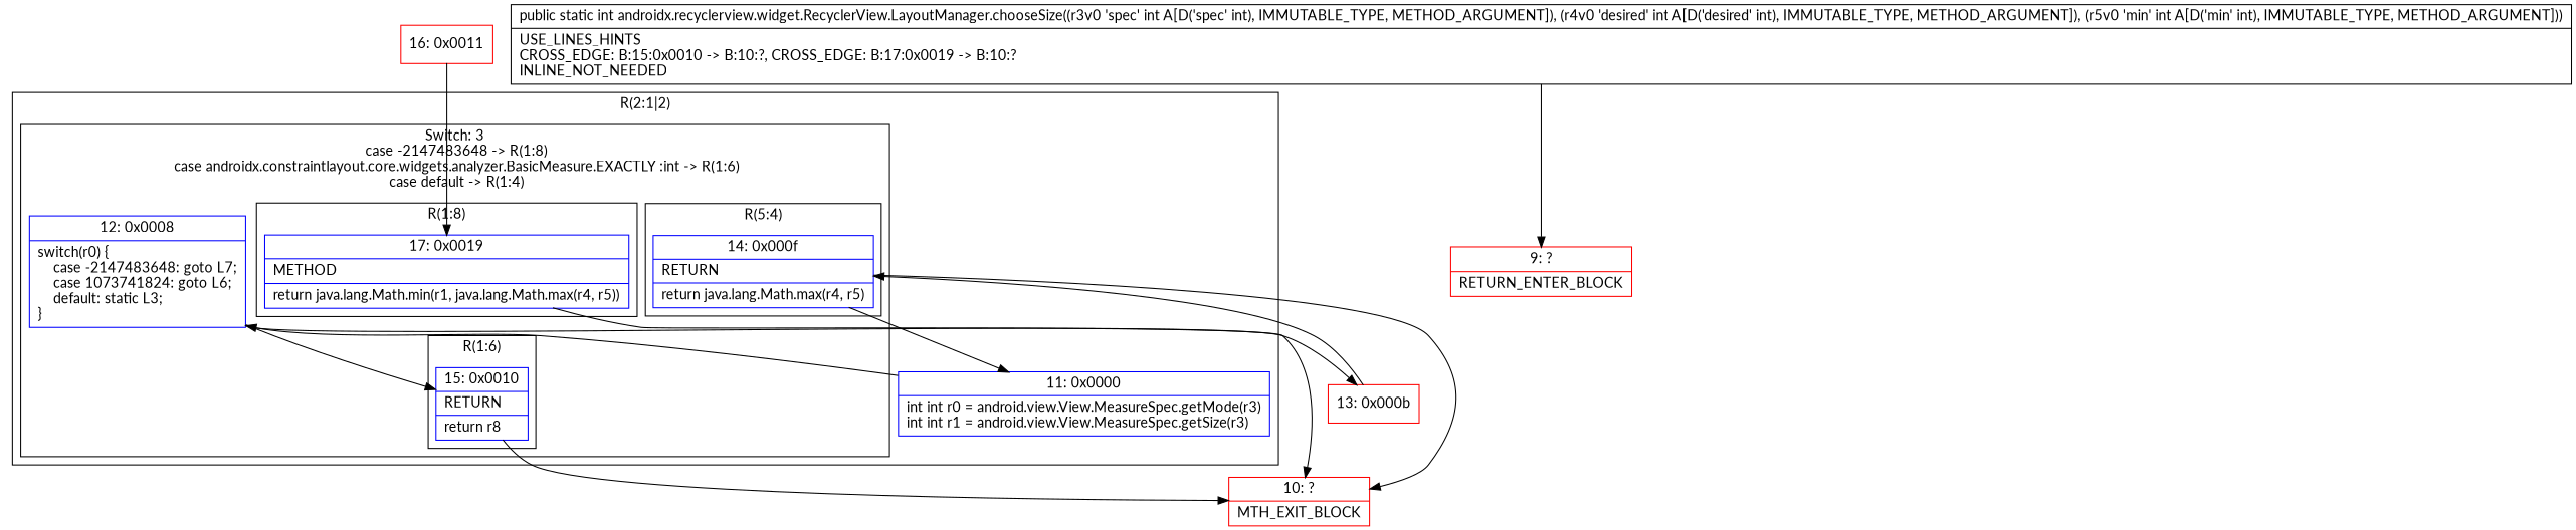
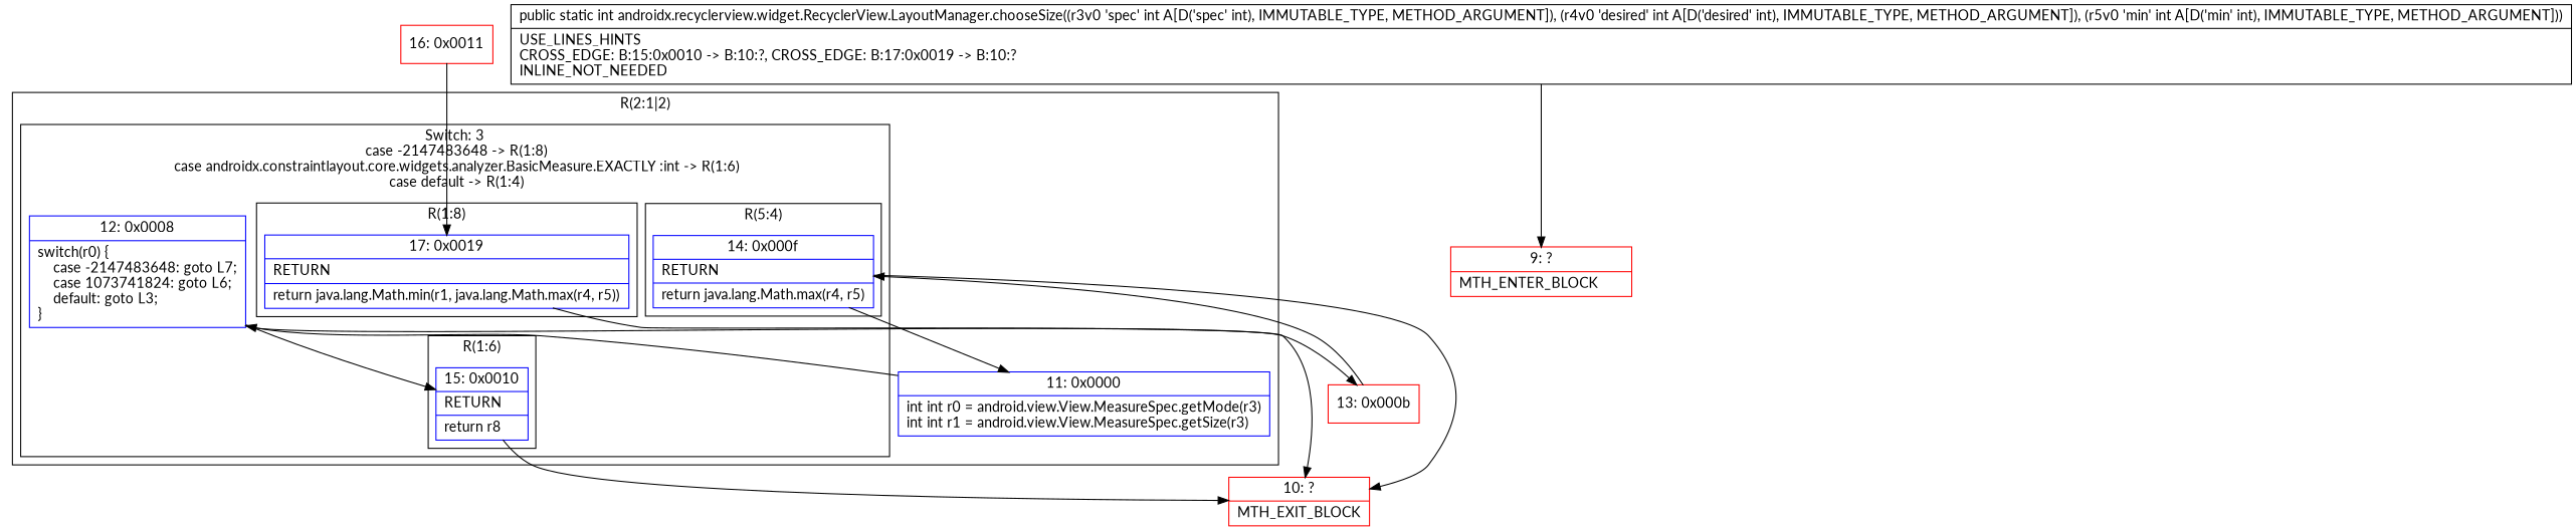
  digraph {
    fontname=Lato
    node [color=blue fontname=Lato shape=record]
    edge [fontname=Lato]
-   n1 [label="{17\:\ 0x0019|METHOD\l|return java.lang.Math.min(r1, java.lang.Math.max(r4, r5))\l}"]
+   n1 [label="{17\:\ 0x0019|RETURN\l|return java.lang.Math.min(r1, java.lang.Math.max(r4, r5))\l}"]
    n2 [label="{15\:\ 0x0010|RETURN\l|return r8\l}"]
    n3 [label="{14\:\ 0x000f|RETURN\l|return java.lang.Math.max(r4, r5)\l}"]
-   n4 [label="{12\:\ 0x0008|switch(r0) \{\l    case \-2147483648: goto L7;\l    case 1073741824: goto L6;\l    default: static L3;\l\}\l}"]
+   n4 [label="{12\:\ 0x0008|switch(r0) \{\l    case \-2147483648: goto L7;\l    case 1073741824: goto L6;\l    default: goto L3;\l\}\l}"]
    n5 [label="{11\:\ 0x0000|int int r0 = android.view.View.MeasureSpec.getMode(r3)\lint int r1 = android.view.View.MeasureSpec.getSize(r3)\l}"]
    n6 [color=red label="{10\:\ ?|MTH_EXIT_BLOCK\l}"]
    n7 [color=red label="{13\:\ 0x000b}"]
    n8 [color=red label="{16\:\ 0x0011}"]
-   n9 [color=red label="{9\:\ ?|RETURN_ENTER_BLOCK\l}"]
+   n9 [color=red label="{9\:\ ?|MTH_ENTER_BLOCK\l}"]
    n10 [label="{public static int androidx.recyclerview.widget.RecyclerView.LayoutManager.chooseSize((r3v0 'spec' int A[D('spec' int), IMMUTABLE_TYPE, METHOD_ARGUMENT]), (r4v0 'desired' int A[D('desired' int), IMMUTABLE_TYPE, METHOD_ARGUMENT]), (r5v0 'min' int A[D('min' int), IMMUTABLE_TYPE, METHOD_ARGUMENT]))  | USE_LINES_HINTS\lCROSS_EDGE: B:15:0x0010 \-\> B:10:?, CROSS_EDGE: B:17:0x0019 \-\> B:10:?\lINLINE_NOT_NEEDED\l}" color=""]
    subgraph cluster_1 {
      label="R(2:1|2)"
      n5
      subgraph cluster_2 {
        label="Switch: 3\n case -2147483648 -> R(1:8)\n case androidx.constraintlayout.core.widgets.analyzer.BasicMeasure.EXACTLY :int -> R(1:6)\n case default -> R(1:4)"
        n4
        subgraph cluster_3 {
          label="R(1:8)"
          n1
        }
        subgraph cluster_4 {
          label="R(1:6)"
          n2
        }
        subgraph cluster_5 {
          label="R(5:4)"
          n3
        }
      }
    }
    n1 -> n6
    n2 -> n6
    n3 -> n5
    n3 -> n6
    n4 -> n2
    n4 -> n7
    n5 -> n4
    n7 -> n3
    n8 -> n1
    n10 -> n9
  }
